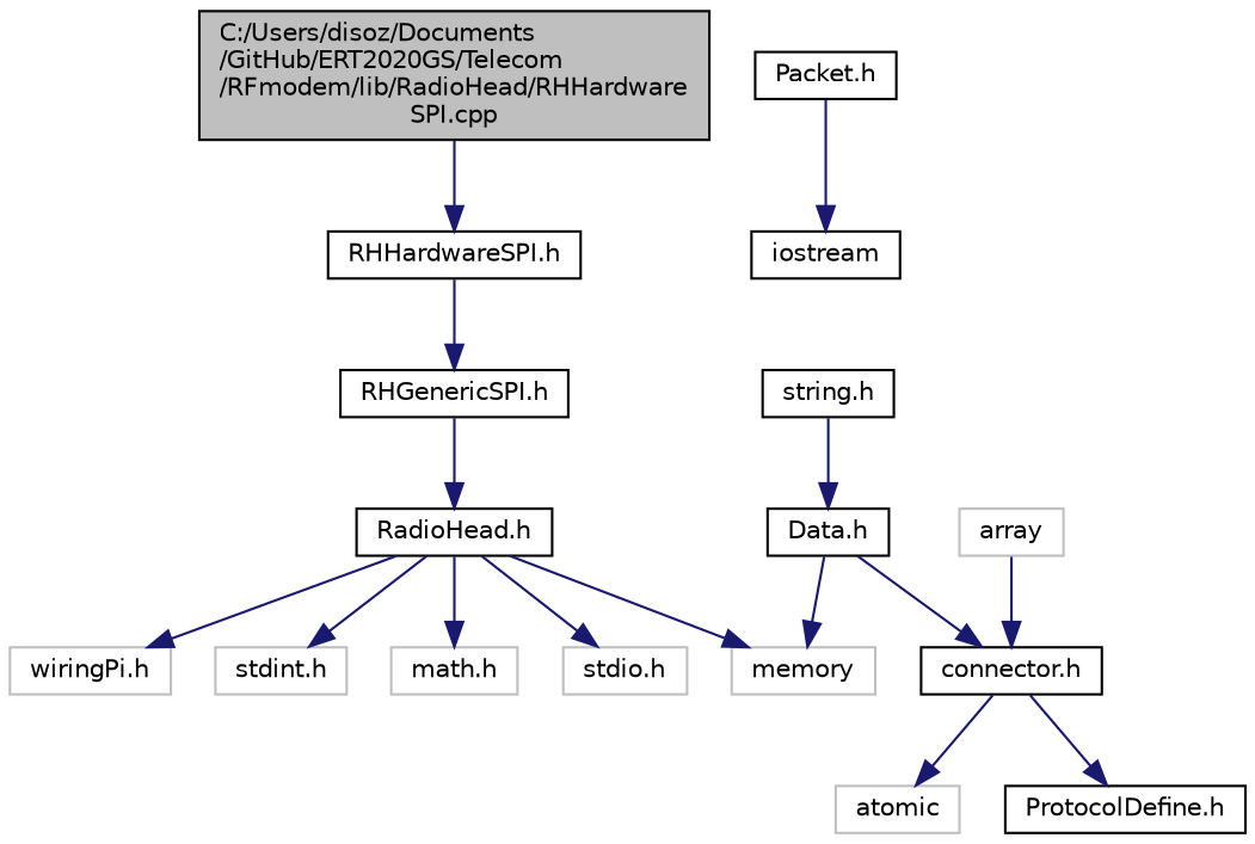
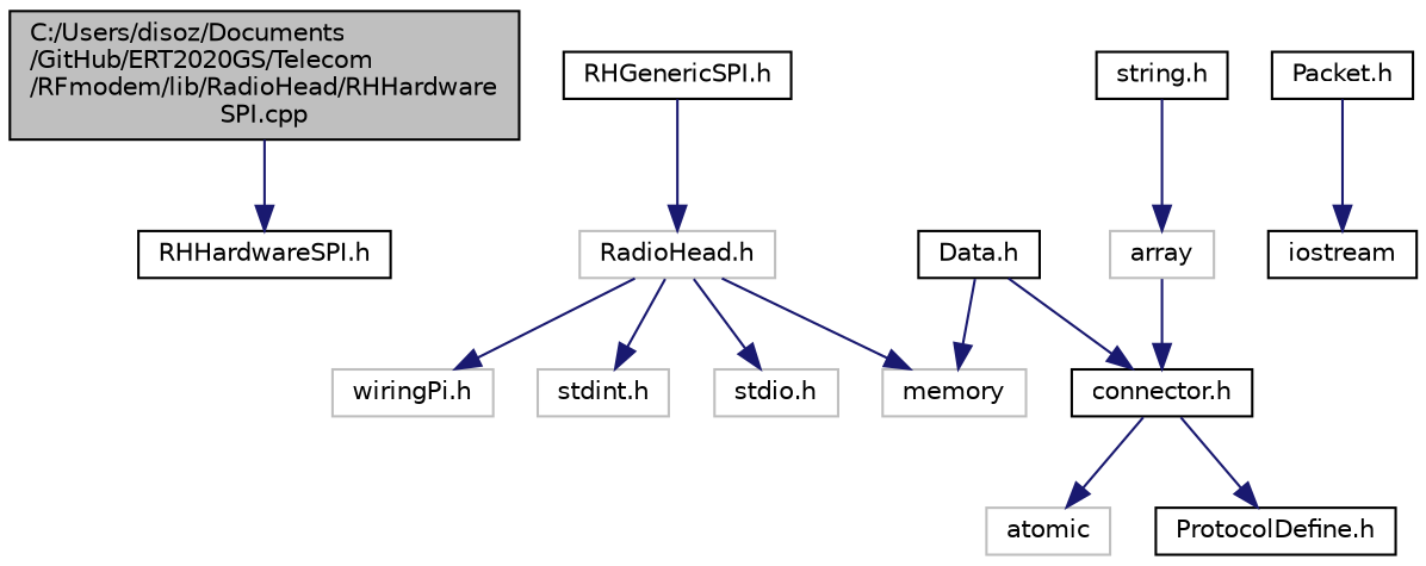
  digraph {
    node [color=black fillcolor=white fontname=Helvetica fontsize=10 shape=record style=filled]
    edge [color=midnightblue fontname=Helvetica fontsize=10 labelfontname=Helvetica labelfontsize=10 style=solid]
    n1 [fillcolor=grey75 fontcolor=black height=0.2 label="C:/Users/disoz/Documents\l/GitHub/ERT2020GS/Telecom\l/RFmodem/lib/RadioHead/RHHardware\lSPI.cpp" width=0.4]
    n2 [height=0.2 label="RHHardwareSPI.h" width=0.4]
    n3 [height=0.2 label="RHGenericSPI.h" width=0.4]
-   n4 [height=0.2 label="RadioHead.h" width=0.4]
+   n4 [color=grey75 height=0.2 label="RadioHead.h" width=0.4]
    n5 [color=grey75 height=0.2 label="wiringPi.h" width=0.4]
    n6 [color=grey75 height=0.2 label="stdint.h" width=0.4]
-   n7 [color=grey75 height=0.2 label="math.h" width=0.4]
    n8 [color=grey75 height=0.2 label="stdio.h" width=0.4]
    n9 [color=grey75 height=0.2 label=memory width=0.4]
    n10 [height=0.2 label="string.h" width=0.4]
    n11 [height=0.2 label="Data.h" width=0.4]
    n12 [height=0.2 label="connector.h" width=0.4]
    n13 [height=0.2 label="Packet.h" width=0.4]
    n14 [height=0.2 label=iostream width=0.4]
    n15 [color=grey75 height=0.2 label=atomic width=0.4]
    n16 [height=0.2 label="ProtocolDefine.h" width=0.4]
    n17 [color=grey75 height=0.2 label=array width=0.4]
    n1 -> n2
-   n2 -> n3
    n3 -> n4
    n4 -> n5
    n4 -> n6
-   n4 -> n7
    n4 -> n8
    n4 -> n9
-   n10 -> n11
+   n10 -> n17
    n11 -> n9
    n11 -> n12
    n12 -> n15
    n12 -> n16
    n13 -> n14
    n17 -> n12
  }
